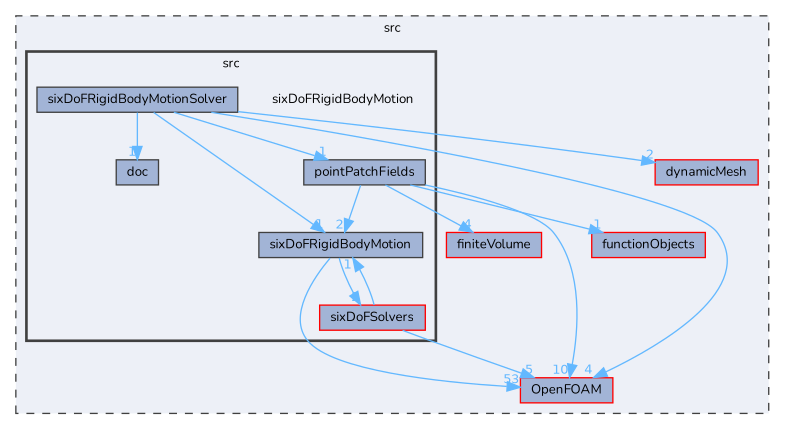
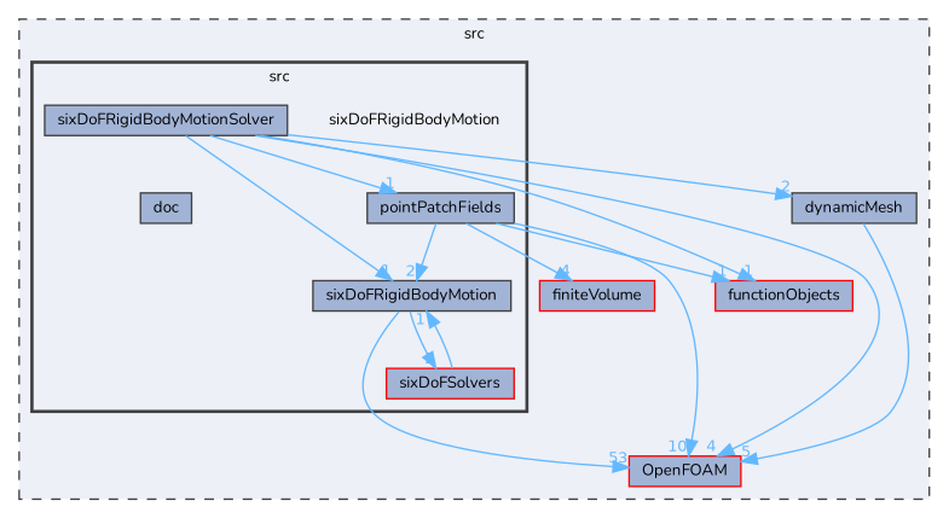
  digraph {
    compound=true
    fontname=Nunito
    node [fontname=Nunito fontsize=10 shape=box color=red fillcolor="#a2b4d6" style=filled]
    edge [color=steelblue1 fontcolor=steelblue1 fontname=Nunito fontsize=10 headlabel=1 labeldistance=1.5 labelfontname=Helvetica labelfontsize=10]
    n1 [height=0.2 label=sixDoFRigidBodyMotion shape=plaintext width=0.4 color="" fillcolor="" style=""]
    n2 [color=grey25 height=0.2 label=doc width=0.4]
    n3 [color=grey25 height=0.2 label=pointPatchFields width=0.4]
    n4 [color=grey25 height=0.2 label=sixDoFRigidBodyMotion width=0.4]
    n5 [color=grey25 height=0.2 label=sixDoFRigidBodyMotionSolver width=0.4]
    n6 [height=0.2 label=sixDoFSolvers width=0.4]
    n7 [height=0.2 label=finiteVolume width=0.4]
    n8 [height=0.2 label=OpenFOAM width=0.4]
    n9 [height=0.2 label=functionObjects width=0.4]
-   n10 [height=0.2 label=dynamicMesh width=0.4]
+   n10 [color=grey25 height=0.2 label=dynamicMesh width=0.4]
    subgraph cluster_1 {
      bgcolor="#edf0f7"
      fontsize=10
      label=src
      pencolor=grey25
      style="filled,dashed"
      n7
      n8
      n9
      n10
      subgraph cluster_2 {
        bgcolor="#edf0f7"
        fontsize=10
        label=src
        pencolor=grey25
        style="filled,bold"
        n1
        n2
        n3
        n4
        n5
        n6
      }
    }
    n3 -> n4 [headlabel=2]
    n3 -> n7 [headlabel=4]
    n3 -> n8 [headlabel=10]
    n3 -> n9
    n4 -> n6 [headlabel=2]
    n4 -> n8 [headlabel=53]
    n5 -> n3
    n5 -> n4
    n5 -> n8 [headlabel=4]
-   n5 -> n2
+   n5 -> n9
    n5 -> n10 [headlabel=2]
    n6 -> n4
-   n6 -> n8 [headlabel=5]
+   n10 -> n8 [headlabel=5]
  }
